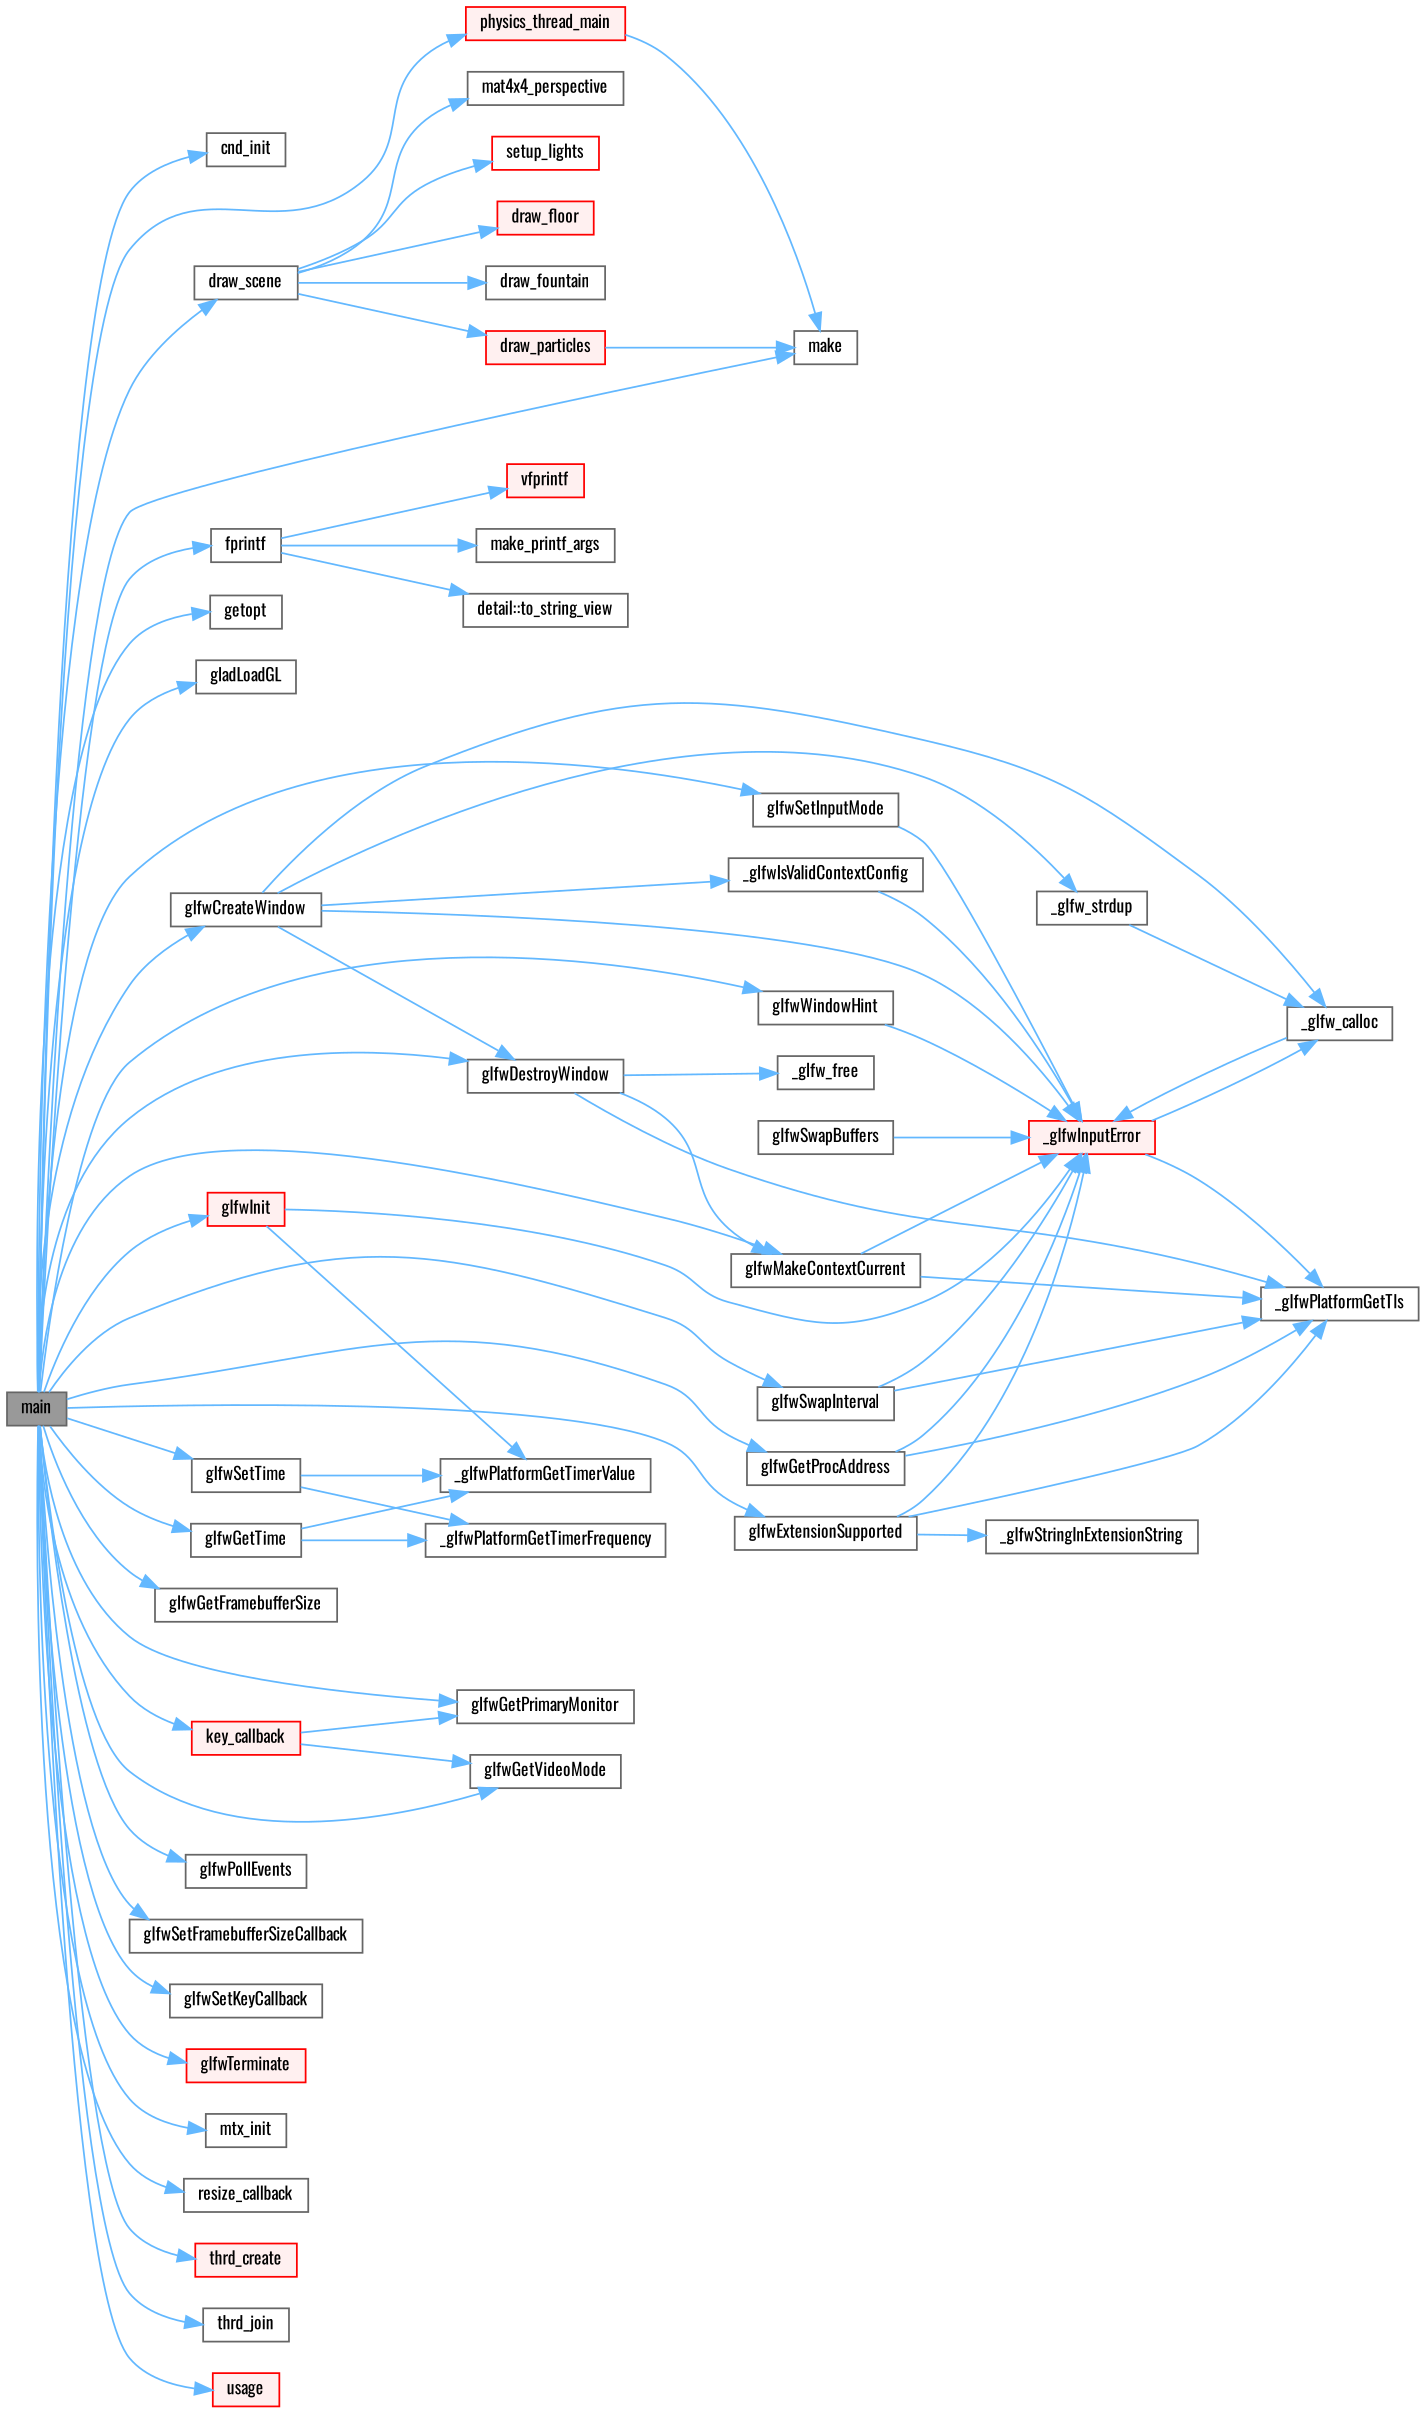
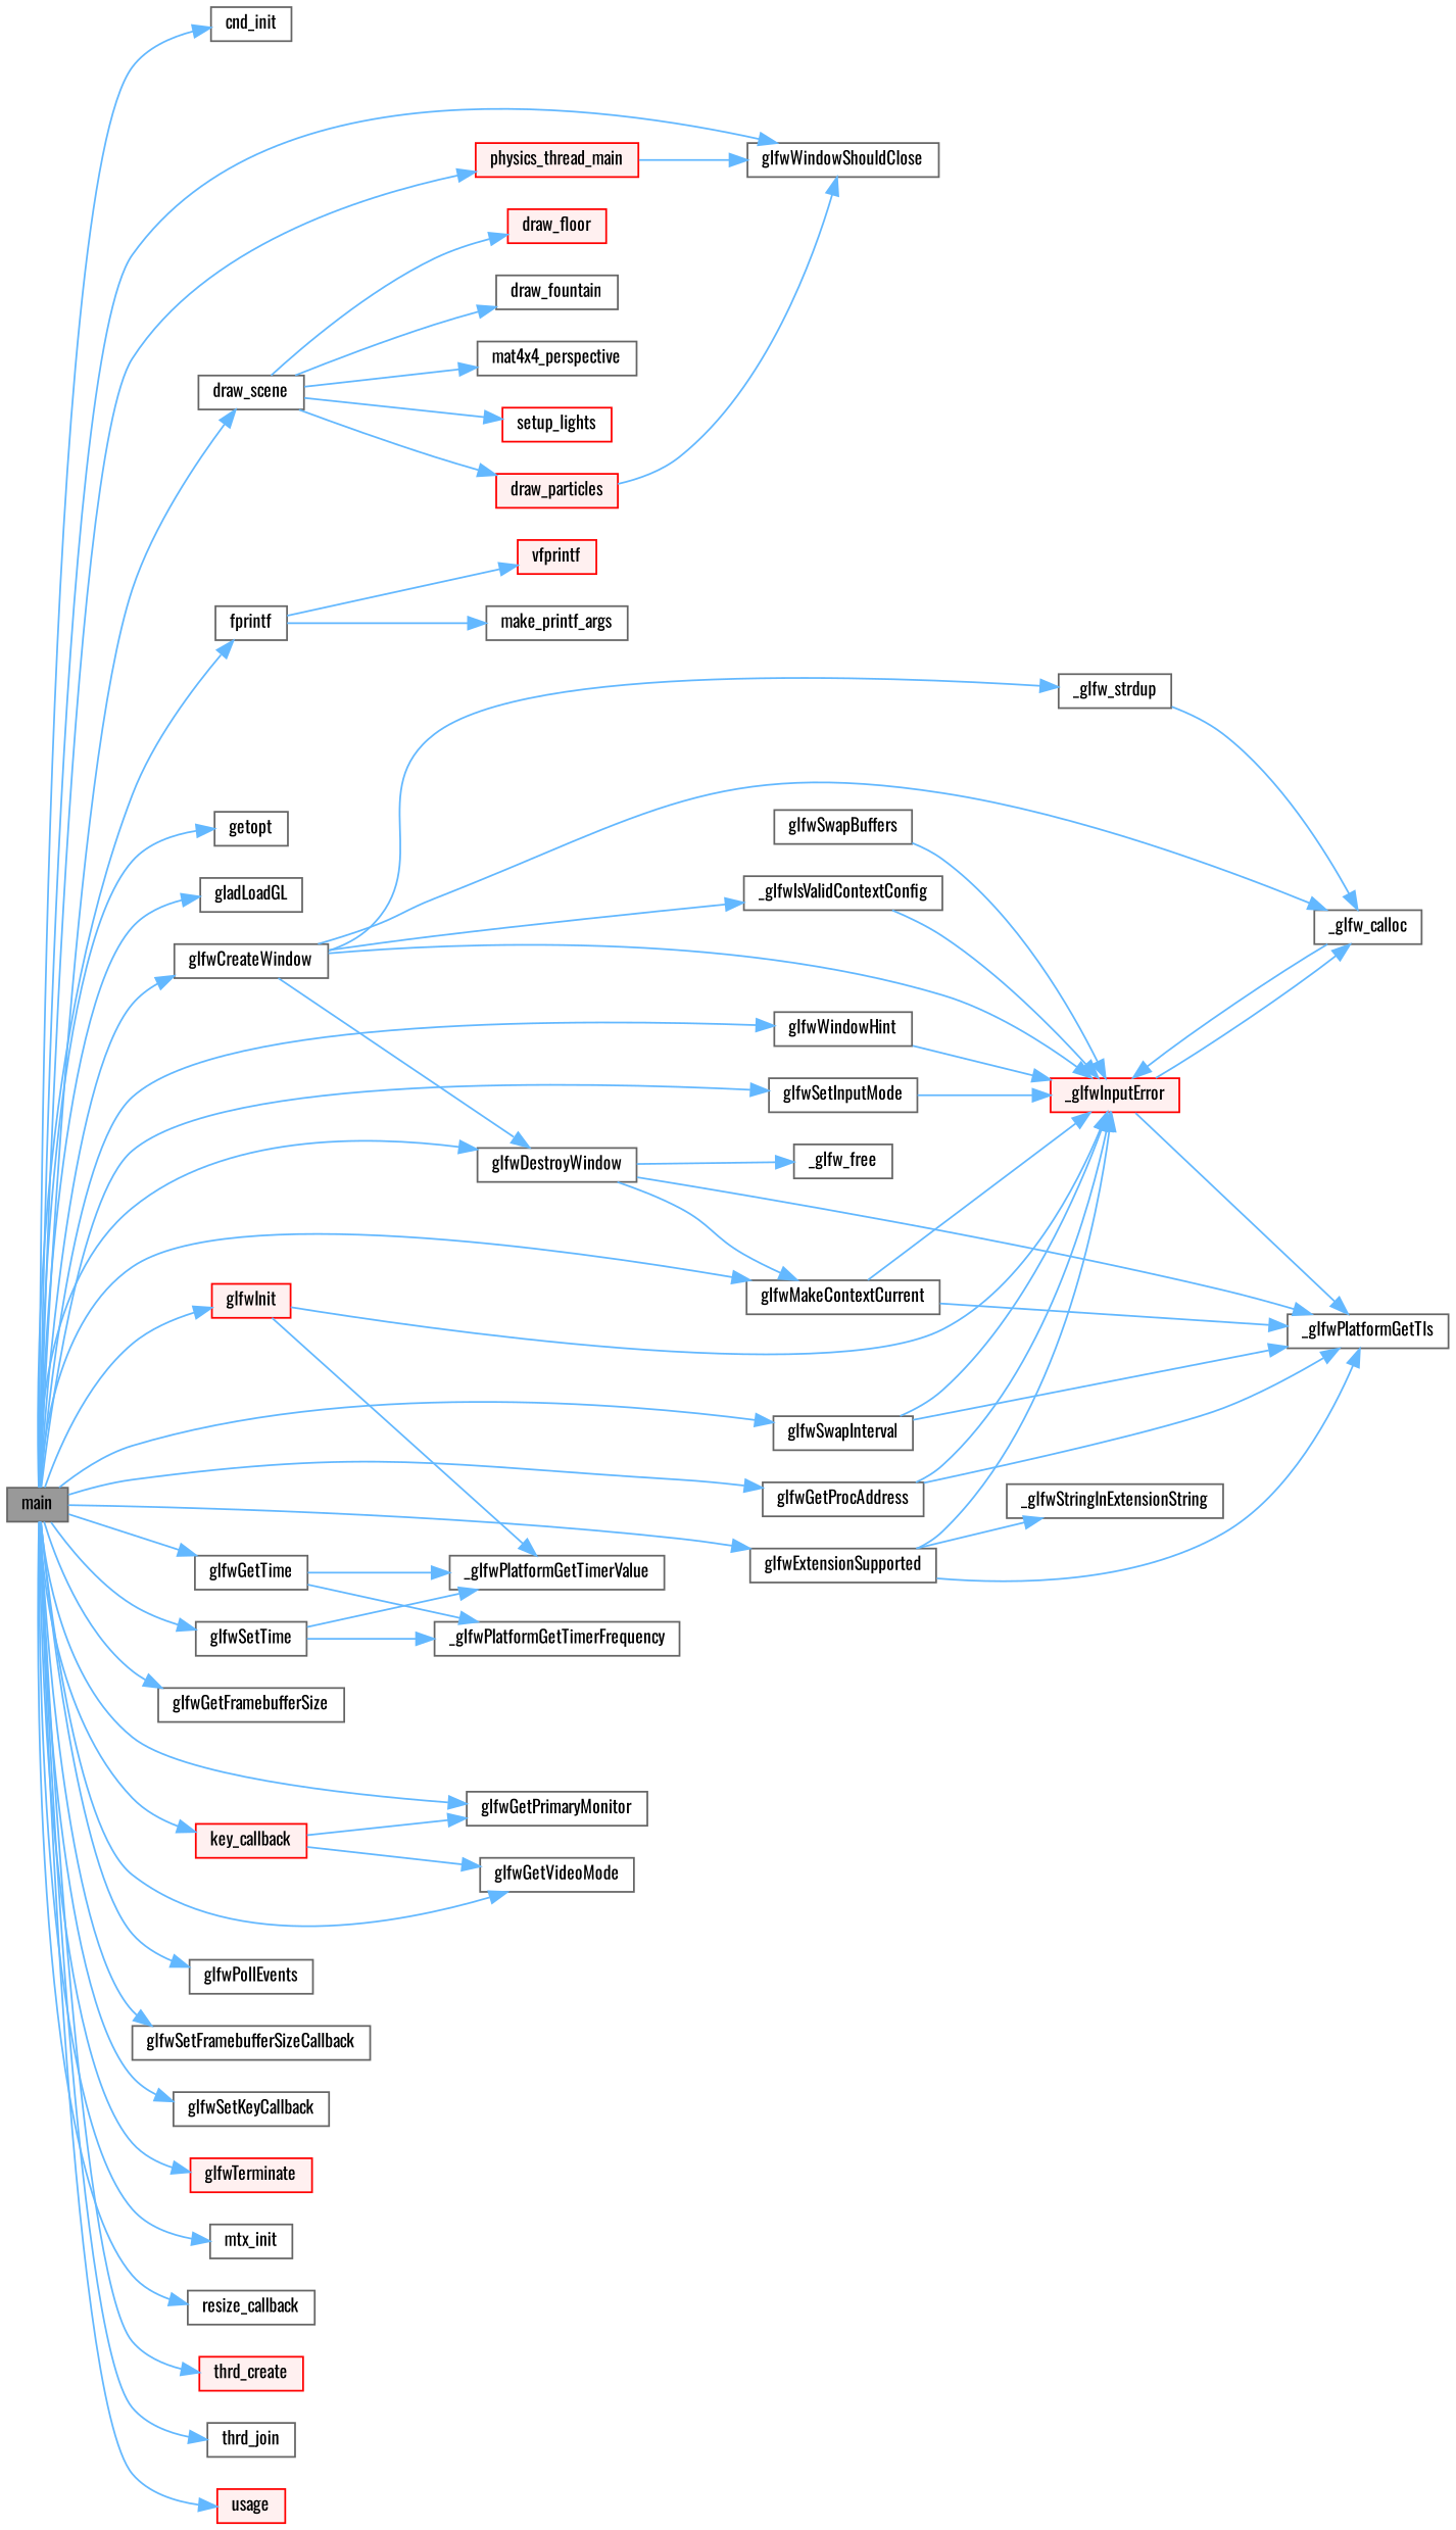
  digraph {
    fontname=Oswald
    rankdir=LR
    node [color=grey40 fillcolor=white fontname=Oswald fontsize=10 shape=box style=filled]
    edge [color=steelblue1 fontname=Oswald fontsize=10 labelfontname=Helvetica labelfontsize=10 style=solid]
    n1 [color=gray40 fillcolor=grey60 fontcolor=black height=0.2 label=main width=0.4]
    n2 [height=0.2 label=cnd_init width=0.4]
    n3 [height=0.2 label=draw_scene width=0.4]
-   n4 [height=0.2 label=make width=0.4]
+   n4 [height=0.2 label=glfwWindowShouldClose width=0.4]
    n5 [height=0.2 label=fprintf width=0.4]
    n6 [height=0.2 label=getopt width=0.4]
    n7 [height=0.2 label=gladLoadGL width=0.4]
    n8 [height=0.2 label=glfwCreateWindow width=0.4]
    n9 [height=0.2 label=glfwDestroyWindow width=0.4]
    n10 [height=0.2 label=glfwMakeContextCurrent width=0.4]
    n11 [height=0.2 label=glfwExtensionSupported width=0.4]
    n12 [height=0.2 label=glfwGetFramebufferSize width=0.4]
    n13 [height=0.2 label=glfwGetPrimaryMonitor width=0.4]
    n14 [height=0.2 label=glfwGetProcAddress width=0.4]
    n15 [height=0.2 label=glfwGetTime width=0.4]
    n16 [height=0.2 label=glfwGetVideoMode width=0.4]
    n17 [color=red fillcolor="#FFF0F0" height=0.2 label=glfwInit width=0.4]
    n18 [height=0.2 label=glfwPollEvents width=0.4]
    n19 [height=0.2 label=glfwSetFramebufferSizeCallback width=0.4]
    n20 [height=0.2 label=glfwSetInputMode width=0.4]
    n21 [height=0.2 label=glfwSetKeyCallback width=0.4]
    n22 [height=0.2 label=glfwSetTime width=0.4]
    n23 [height=0.2 label=glfwSwapInterval width=0.4]
    n24 [color=red fillcolor="#FFF0F0" height=0.2 label=glfwTerminate width=0.4]
    n25 [height=0.2 label=glfwWindowHint width=0.4]
    n26 [color=red fillcolor="#FFF0F0" height=0.2 label=key_callback width=0.4]
    n27 [height=0.2 label=mtx_init width=0.4]
    n28 [color=red fillcolor="#FFF0F0" height=0.2 label=physics_thread_main width=0.4]
    n29 [height=0.2 label=resize_callback width=0.4]
    n30 [color=red fillcolor="#FFF0F0" height=0.2 label=thrd_create width=0.4]
    n31 [height=0.2 label=thrd_join width=0.4]
    n32 [color=red fillcolor="#FFF0F0" height=0.2 label=usage width=0.4]
    n33 [color=red fillcolor="#FFF0F0" height=0.2 label=draw_floor width=0.4]
    n34 [height=0.2 label=draw_fountain width=0.4]
    n35 [color=red fillcolor="#FFF0F0" height=0.2 label=draw_particles width=0.4]
    n36 [height=0.2 label=mat4x4_perspective width=0.4]
    n37 [color=red height=0.2 label=setup_lights width=0.4]
    n38 [height=0.2 label=make_printf_args width=0.4]
-   n39 [height=0.2 label="detail::to_string_view" width=0.4]
    n40 [color=red fillcolor="#FFF0F0" height=0.2 label=vfprintf width=0.4]
    n41 [height=0.2 label=_glfw_calloc width=0.4]
    n42 [color=red fillcolor="#FFF0F0" height=0.2 label=_glfwInputError width=0.4]
    n43 [height=0.2 label=_glfw_strdup width=0.4]
    n44 [height=0.2 label=_glfwIsValidContextConfig width=0.4]
    n45 [height=0.2 label=_glfwPlatformGetTls width=0.4]
    n46 [height=0.2 label=_glfw_free width=0.4]
    n47 [height=0.2 label=_glfwStringInExtensionString width=0.4]
    n48 [height=0.2 label=_glfwPlatformGetTimerFrequency width=0.4]
    n49 [height=0.2 label=_glfwPlatformGetTimerValue width=0.4]
    n50 [height=0.2 label=glfwSwapBuffers width=0.4]
    n1 -> n2
    n1 -> n3
    n1 -> n4
    n1 -> n5
    n1 -> n6
    n1 -> n7
    n1 -> n8
    n1 -> n9
    n1 -> n10
    n1 -> n11
    n1 -> n12
    n1 -> n13
    n1 -> n14
    n1 -> n15
    n1 -> n16
    n1 -> n17
    n1 -> n18
    n1 -> n19
    n1 -> n20
    n1 -> n21
    n1 -> n22
    n1 -> n23
    n1 -> n24
    n1 -> n25
    n1 -> n26
    n1 -> n27
    n1 -> n28
    n1 -> n29
    n1 -> n30
    n1 -> n31
    n1 -> n32
    n3 -> n33
    n3 -> n34
    n3 -> n35
    n3 -> n36
    n3 -> n37
    n5 -> n38
-   n5 -> n39
    n5 -> n40
    n8 -> n9
    n8 -> n41
    n8 -> n42
    n8 -> n43
    n8 -> n44
    n9 -> n10
    n9 -> n45
    n9 -> n46
    n10 -> n42
    n10 -> n45
    n11 -> n42
    n11 -> n45
    n11 -> n47
    n14 -> n42
    n14 -> n45
    n15 -> n48
    n15 -> n49
    n17 -> n42
    n17 -> n49
    n20 -> n42
    n22 -> n48
    n22 -> n49
    n23 -> n42
    n23 -> n45
    n25 -> n42
    n26 -> n13
    n26 -> n16
    n28 -> n4
    n35 -> n4
    n41 -> n42
    n42 -> n41
    n42 -> n45
    n43 -> n41
    n44 -> n42
    n50 -> n42
  }
